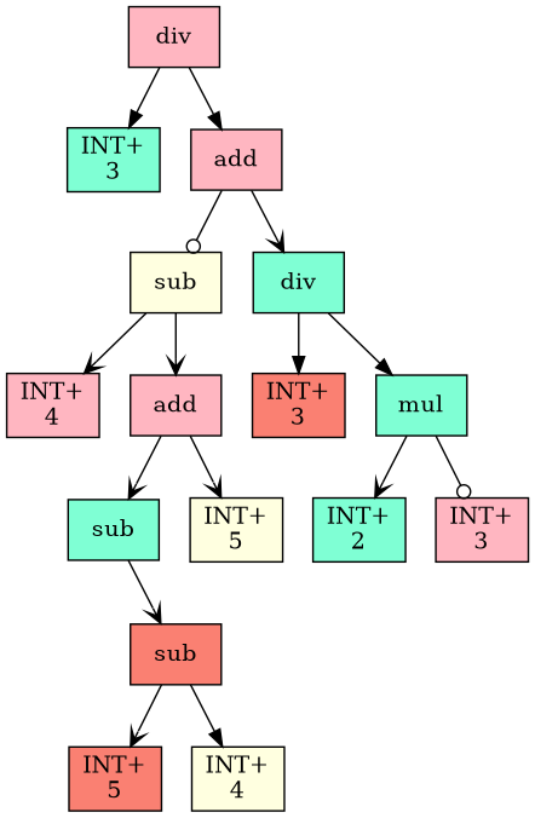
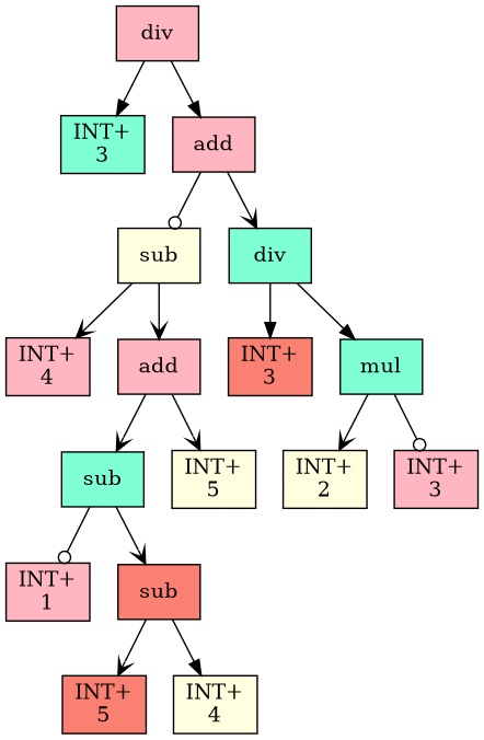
  digraph {
    node [fillcolor=lightpink shape=box style=filled]
    edge [arrowhead=vee]
    n1 [label=div]
    n2 [fillcolor=aquamarine label="INT+\n3"]
    n3 [label=add]
    n4 [fillcolor=lightyellow label=sub]
    n5 [fillcolor=aquamarine label=div]
    n6 [label="INT+\n4"]
    n7 [label=add]
    n8 [fillcolor=salmon label="INT+\n3"]
    n9 [fillcolor=aquamarine label=mul]
    n10 [fillcolor=aquamarine label=sub]
    n11 [fillcolor=lightyellow label="INT+\n5"]
+   n12 [label="INT+\n1"]
    n13 [fillcolor=salmon label=sub]
    n14 [fillcolor=salmon label="INT+\n5"]
    n15 [fillcolor=lightyellow label="INT+\n4"]
-   n16 [fillcolor=aquamarine label="INT+\n2"]
+   n16 [fillcolor=lightyellow label="INT+\n2"]
    n17 [label="INT+\n3"]
    n1 -> n2 [arrowhead=normal]
    n1 -> n3 [arrowhead=normal]
    n3 -> n4 [arrowhead=odot]
    n3 -> n5
    n4 -> n6
    n4 -> n7
    n5 -> n8 [arrowhead=normal]
    n5 -> n9 [arrowhead=normal]
    n7 -> n10
    n7 -> n11
    n9 -> n16
    n9 -> n17 [arrowhead=odot]
+   n10 -> n12 [arrowhead=odot]
    n10 -> n13
    n13 -> n14
    n13 -> n15 [arrowhead=normal]
  }
